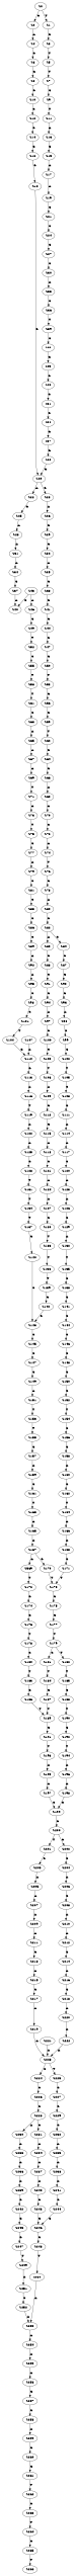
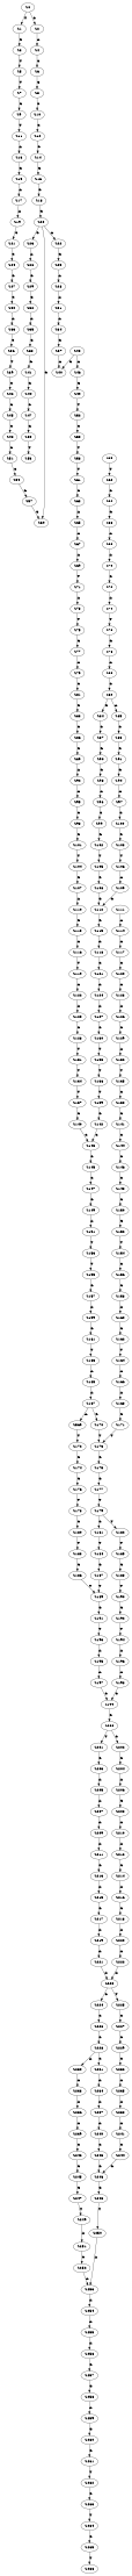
  strict digraph {
    S0
    S1
    S2
    S3
    S4
    S5
    S6
    S7
    S8
    S9
    S10
    S11
    S12
    S13
    S14
    S15
    S16
    S17
    S18
    S19
    S20
    S21
    S22
    S23
    S24
    S25
    S26
    S27
    S28
    S29
    S30
    S31
    S32
    S33
    S34
    S35
    S36
    S37
    S38
    S39
    S40
    S41
    S42
    S44
    S45
    S43
    S46
    S47
    S48
    S49
    S50
    S51
    S52
    S53
    S54
    S55
-   S56
    S57
    S58
    S59
    S60
    S61
    S62
    S63
    S64
    S65
    S66
    S67
    S68
    S69
    S70
    S71
    S72
    S73
    S74
    S75
    S76
    S77
    S78
    S79
    S80
    S81
    S82
    S83
    S84
    S85
    S86
    S87
    S88
    S89
    S90
    S91
    S92
    S93
    S94
    S95
    S96
    S97
    S98
    S99
    S100
    S101
    S102
    S103
    S104
    S105
    S106
    S107
    S108
    S109
    S110
    S111
    S112
    S113
    S114
    S115
    S116
    S117
    S118
    S119
    S120
    S121
    S122
    S123
    S124
    S125
    S126
    S127
    S128
    S129
    S130
    S131
    S132
    S133
    S134
    S135
    S136
    S137
    S138
    S139
    S140
    S141
    S142
    S143
    S144
    S145
    S146
    S147
    S148
    S149
    S150
    S151
    S152
    S153
    S154
    S155
    S156
    S157
    S158
    S159
    S160
    S161
    S162
    S163
    S164
    S165
    S166
    S167
    S168
    n170 [label=S569]
    S170
    S171
    S172
    S173
    S174
    S175
    S176
    S177
    S178
    S179
    S180
    S181
    S182
    S183
    S184
    S185
    S186
    S187
    S188
    S189
    S190
    S191
    S192
    S193
    S194
    S195
    S196
    S197
    S198
    S199
    S200
    S201
    S202
    S203
    S204
    S205
    S206
    S207
    S208
    S209
    S210
    S211
    S212
    S213
    S214
    S215
    S216
    S217
    S218
    S219
    S220
    S221
    S222
    S223
    S224
    S225
    S226
    S227
    S228
    S229
    S230
    S231
    S232
    S233
    S234
    S235
    S236
    S237
    S238
    S239
    S240
    S241
    S242
    S243
    S244
    S245
    S246
    S247
    S248
    S249
    S250
    S251
    S253
    S252
    S254
    S255
    S256
    S257
    S258
    S259
    S260
    S261
    S262
    S263
    S264
    S265
    S266
    S0 -> S1 [label=T]
    S0 -> S2 [label=C]
    S1 -> S3 [label=C]
    S2 -> S4 [label=A]
    S3 -> S5 [label=T]
    S4 -> S6 [label=C]
    S5 -> S7 [label=T]
    S6 -> S8 [label=G]
    S7 -> S9 [label=G]
    S8 -> S10 [label=C]
    S9 -> S11 [label=T]
    S10 -> S12 [label=C]
    S11 -> S13 [label=A]
    S12 -> S14 [label=C]
    S13 -> S15 [label=G]
    S14 -> S16 [label=G]
    S15 -> S17 [label=A]
    S16 -> S18 [label=G]
    S17 -> S19 [label=A]
    S18 -> S20 [label=G]
    S19 -> S21 [label=G]
    S20 -> S22 [label=A]
    S20 -> S23 [label=G]
    S21 -> S24 [label=C]
    S22 -> S25 [label=G]
    S23 -> S26 [label=A]
    S24 -> S27 [label=G]
    S25 -> S28 [label=A]
    S26 -> S29 [label=G]
    S27 -> S30 [label=C]
    S28 -> S31 [label=A]
    S29 -> S32 [label=G]
    S30 -> S33 [label=A]
    S31 -> S34 [label=A]
    S32 -> S35 [label=A]
    S33 -> S36 [label=C]
    S34 -> S37 [label=G]
    S35 -> S38 [label=G]
    S36 -> S39 [label=T]
    S37 -> S40 [label=A]
    S38 -> S41 [label=G]
    S39 -> S42 [label=C]
    S41 -> S44 [label=G]
    S42 -> S45 [label=G]
    S44 -> S47 [label=C]
    S45 -> S48 [label=C]
    S43 -> S40 [label=G]
    S43 -> S46 [label=A]
    S46 -> S49 [label=G]
    S47 -> S50 [label=G]
    S48 -> S51 [label=C]
    S49 -> S52 [label=T]
    S50 -> S53 [label=T]
    S51 -> S54 [label=C]
    S52 -> S55 [label=C]
-   S53 -> S56 [label=G]
    S54 -> S57 [label=G]
    S55 -> S58 [label=T]
-   S56 -> S59 [label=G]
    S57 -> S60 [label=G]
    S58 -> S61 [label=T]
    S59 -> S62 [label=T]
-   S60 -> S20 [label=G]
+   S20 -> S60 [label=G]
    S61 -> S63 [label=C]
    S62 -> S64 [label=C]
    S63 -> S65 [label=A]
    S64 -> S66 [label=G]
    S65 -> S67 [label=A]
    S66 -> S68 [label=A]
    S67 -> S69 [label=A]
    S68 -> S70 [label=A]
    S69 -> S71 [label=T]
    S70 -> S72 [label=C]
    S71 -> S73 [label=A]
    S72 -> S74 [label=A]
    S73 -> S75 [label=T]
    S74 -> S76 [label=T]
    S75 -> S77 [label=G]
    S76 -> S78 [label=G]
    S77 -> S79 [label=A]
    S78 -> S80 [label=A]
    S79 -> S81 [label=C]
    S80 -> S82 [label=C]
    S81 -> S83 [label=C]
    S82 -> S84 [label=C]
    S82 -> S85 [label=A]
    S83 -> S86 [label=C]
    S84 -> S87 [label=C]
    S85 -> S88 [label=C]
    S86 -> S89 [label=C]
    S87 -> S90 [label=G]
    S88 -> S91 [label=C]
    S89 -> S92 [label=A]
    S90 -> S93 [label=G]
    S91 -> S94 [label=G]
    S92 -> S95 [label=A]
    S93 -> S96 [label=A]
    S94 -> S97 [label=A]
    S95 -> S98 [label=C]
    S96 -> S99 [label=C]
    S97 -> S100 [label=C]
    S98 -> S101 [label=C]
    S99 -> S102 [label=G]
    S100 -> S103 [label=C]
    S101 -> S104 [label=T]
    S102 -> S105 [label=T]
    S103 -> S106 [label=T]
-   S104 -> S110 [label=G]
+   S104 -> S107 [label=G]
    S105 -> S108 [label=C]
    S106 -> S109 [label=A]
    S107 -> S110 [label=A]
-   S108 -> S111 [label=G]
+   S108 -> S112 [label=G]
    S109 -> S112 [label=G]
    S110 -> S113 [label=G]
    S111 -> S114 [label=A]
    S112 -> S115 [label=G]
    S113 -> S116 [label=A]
    S114 -> S117 [label=A]
    S115 -> S118 [label=A]
    S116 -> S119 [label=T]
    S117 -> S120 [label=C]
    S118 -> S121 [label=C]
    S119 -> S122 [label=A]
    S120 -> S123 [label=A]
    S121 -> S124 [label=A]
    S122 -> S125 [label=A]
    S123 -> S126 [label=A]
    S124 -> S127 [label=A]
    S125 -> S128 [label=C]
    S126 -> S129 [label=C]
    S127 -> S130 [label=C]
    S128 -> S131 [label=T]
    S129 -> S132 [label=A]
    S130 -> S133 [label=T]
    S131 -> S134 [label=T]
    S132 -> S135 [label=T]
    S133 -> S136 [label=T]
    S134 -> S137 [label=T]
    S135 -> S138 [label=C]
    S136 -> S139 [label=T]
    S137 -> S140 [label=G]
    S138 -> S141 [label=G]
    S139 -> S142 [label=G]
    S140 -> S143 [label=C]
    S141 -> S144 [label=C]
    S142 -> S143 [label=C]
    S143 -> S145 [label=C]
    S144 -> S146 [label=C]
    S145 -> S147 [label=C]
    S146 -> S148 [label=C]
    S147 -> S149 [label=G]
    S148 -> S150 [label=G]
    S149 -> S151 [label=A]
    S150 -> S152 [label=G]
    S151 -> S153 [label=T]
    S152 -> S154 [label=T]
    S153 -> S155 [label=T]
    S154 -> S156 [label=C]
    S155 -> S157 [label=G]
    S156 -> S158 [label=G]
    S157 -> S159 [label=A]
    S158 -> S160 [label=A]
    S159 -> S161 [label=G]
    S160 -> S162 [label=G]
    S161 -> S163 [label=T]
    S162 -> S164 [label=T]
    S163 -> S165 [label=A]
    S164 -> S166 [label=A]
    S165 -> S167 [label=A]
    S166 -> S168 [label=A]
    S167 -> n170 [label=A]
    S167 -> S170 [label=G]
    S168 -> S171 [label=G]
    n170 -> S172 [label=T]
    S170 -> S173 [label=T]
    S171 -> S173 [label=T]
    S172 -> S174 [label=G]
    S173 -> S175 [label=G]
    S174 -> S176 [label=G]
    S175 -> S177 [label=G]
    S176 -> S178 [label=T]
    S177 -> S179 [label=T]
    S178 -> S180 [label=C]
    S179 -> S181 [label=C]
    S179 -> S182 [label=T]
    S180 -> S183 [label=T]
    S181 -> S184 [label=T]
    S182 -> S185 [label=T]
    S183 -> S186 [label=G]
    S184 -> S187 [label=G]
    S185 -> S188 [label=G]
    S186 -> S189 [label=T]
    S187 -> S189 [label=T]
    S188 -> S190 [label=T]
    S189 -> S191 [label=G]
    S190 -> S192 [label=G]
    S191 -> S193 [label=T]
    S192 -> S194 [label=T]
    S193 -> S195 [label=A]
    S194 -> S196 [label=A]
    S195 -> S197 [label=A]
    S196 -> S198 [label=A]
    S197 -> S199 [label=C]
    S198 -> S199 [label=C]
    S199 -> S200 [label=C]
    S200 -> S201 [label=T]
    S200 -> S202 [label=C]
    S201 -> S203 [label=C]
    S202 -> S204 [label=C]
    S203 -> S205 [label=A]
    S204 -> S206 [label=A]
    S205 -> S207 [label=A]
    S206 -> S208 [label=G]
    S207 -> S209 [label=A]
    S208 -> S210 [label=A]
    S209 -> S211 [label=A]
    S210 -> S212 [label=A]
    S211 -> S213 [label=G]
    S212 -> S214 [label=G]
    S213 -> S215 [label=A]
    S214 -> S216 [label=A]
    S215 -> S217 [label=G]
    S216 -> S218 [label=G]
    S217 -> S219 [label=A]
    S218 -> S220 [label=A]
-   S219 -> S223 [label=A]
+   S219 -> S221 [label=A]
    S220 -> S222 [label=A]
    S221 -> S223 [label=A]
    S222 -> S223 [label=A]
    S223 -> S224 [label=C]
    S223 -> S225 [label=T]
    S224 -> S226 [label=C]
    S225 -> S227 [label=C]
    S226 -> S228 [label=C]
    S227 -> S229 [label=C]
    S228 -> S230 [label=A]
    S228 -> S231 [label=C]
    S229 -> S232 [label=C]
    S230 -> S233 [label=A]
    S231 -> S234 [label=A]
    S232 -> S235 [label=A]
    S233 -> S236 [label=A]
    S234 -> S237 [label=A]
    S235 -> S238 [label=A]
    S236 -> S239 [label=A]
    S237 -> S240 [label=A]
    S238 -> S241 [label=A]
    S239 -> S242 [label=C]
    S240 -> S243 [label=C]
    S241 -> S244 [label=C]
    S242 -> S245 [label=G]
    S243 -> S246 [label=G]
    S244 -> S246 [label=G]
    S245 -> S247 [label=G]
    S246 -> S248 [label=G]
    S247 -> S249 [label=T]
    S248 -> S250 [label=T]
    S249 -> S251 [label=A]
    S250 -> S253 [label=A]
    S251 -> S252 [label=C]
    S253 -> S254 [label=A]
    S252 -> S253 [label=A]
    S254 -> S255 [label=A]
    S255 -> S256 [label=A]
    S256 -> S257 [label=G]
    S257 -> S258 [label=G]
    S258 -> S259 [label=A]
    S259 -> S260 [label=G]
    S260 -> S261 [label=G]
    S261 -> S262 [label=T]
    S262 -> S263 [label=C]
    S263 -> S264 [label=T]
    S264 -> S265 [label=C]
    S265 -> S266 [label=T]
  }
